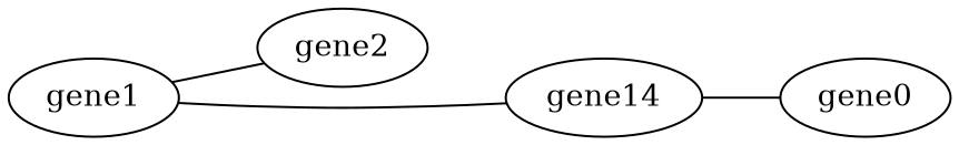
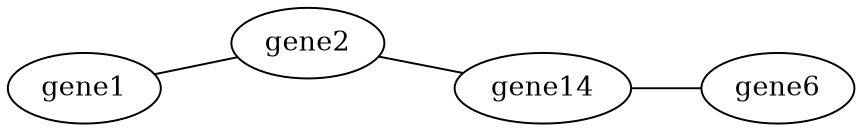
  strict graph {
    rankdir=LR
    gene1
    gene2
    n3 [label=gene14]
-   gene6 [label=gene0]
+   gene6
    gene1 -- gene2
-   gene1 -- n3
+   gene2 -- n3
    n3 -- gene6
  }
